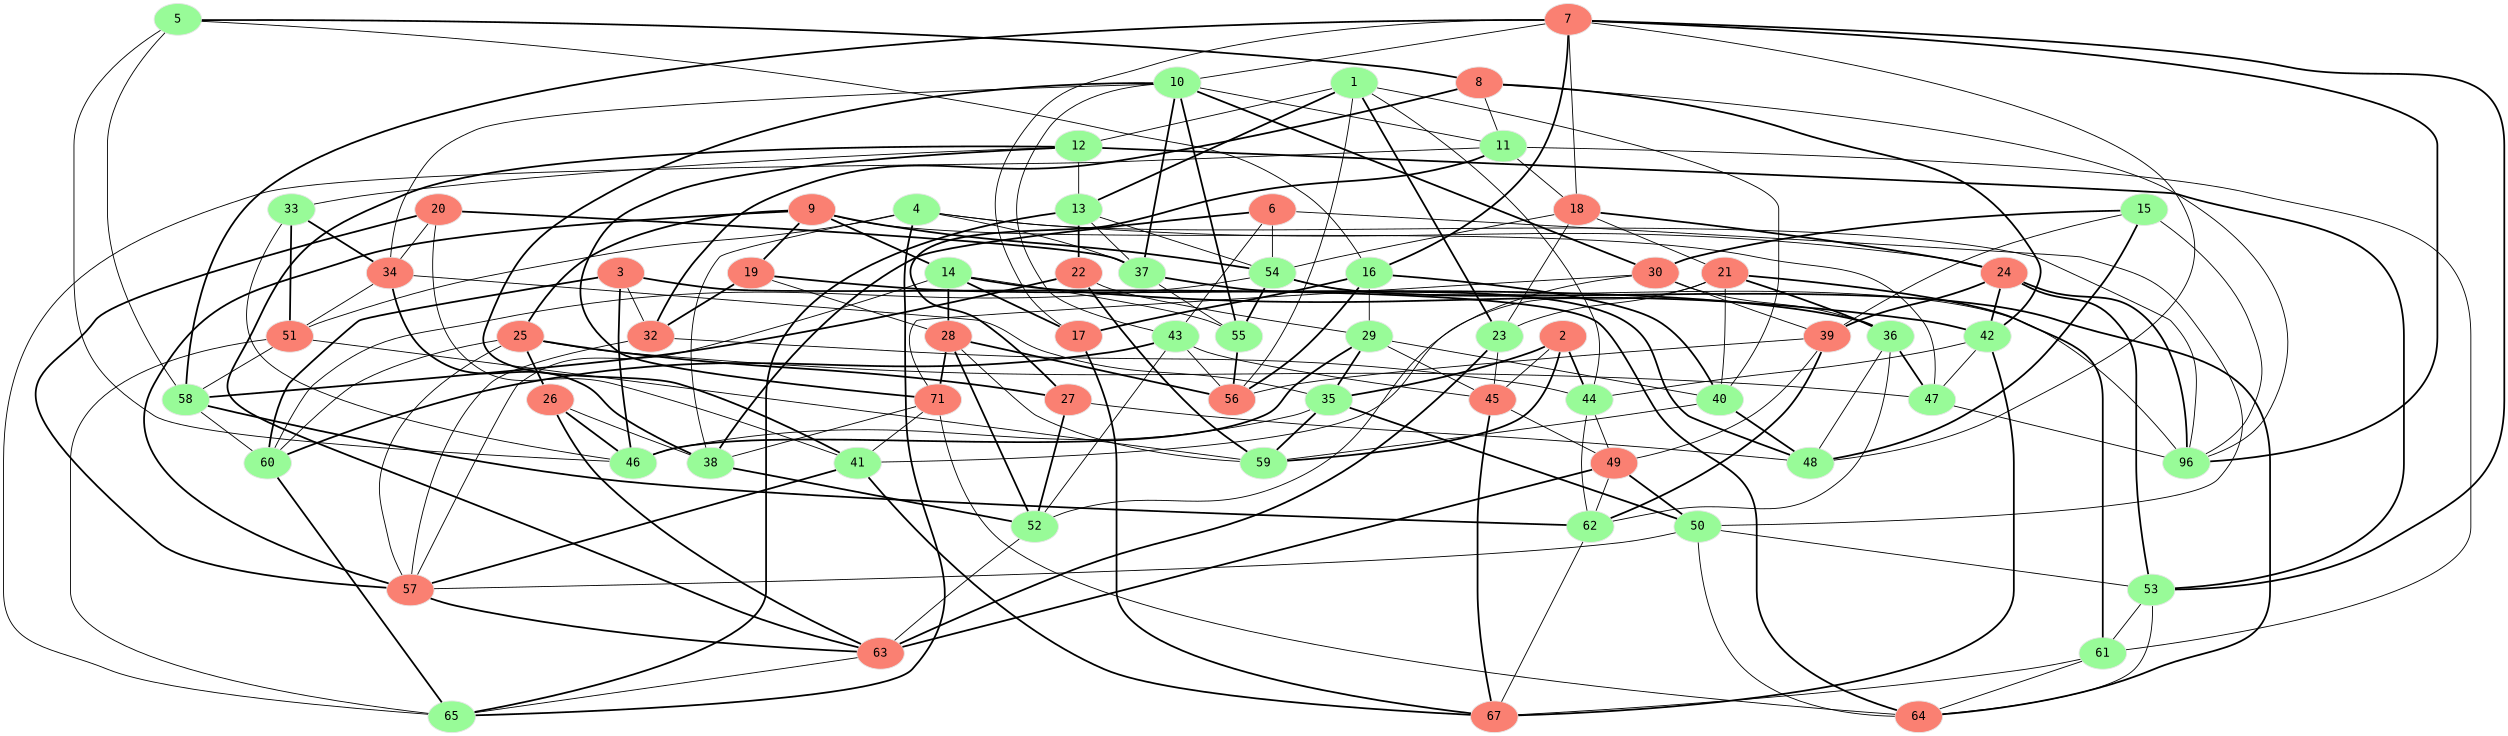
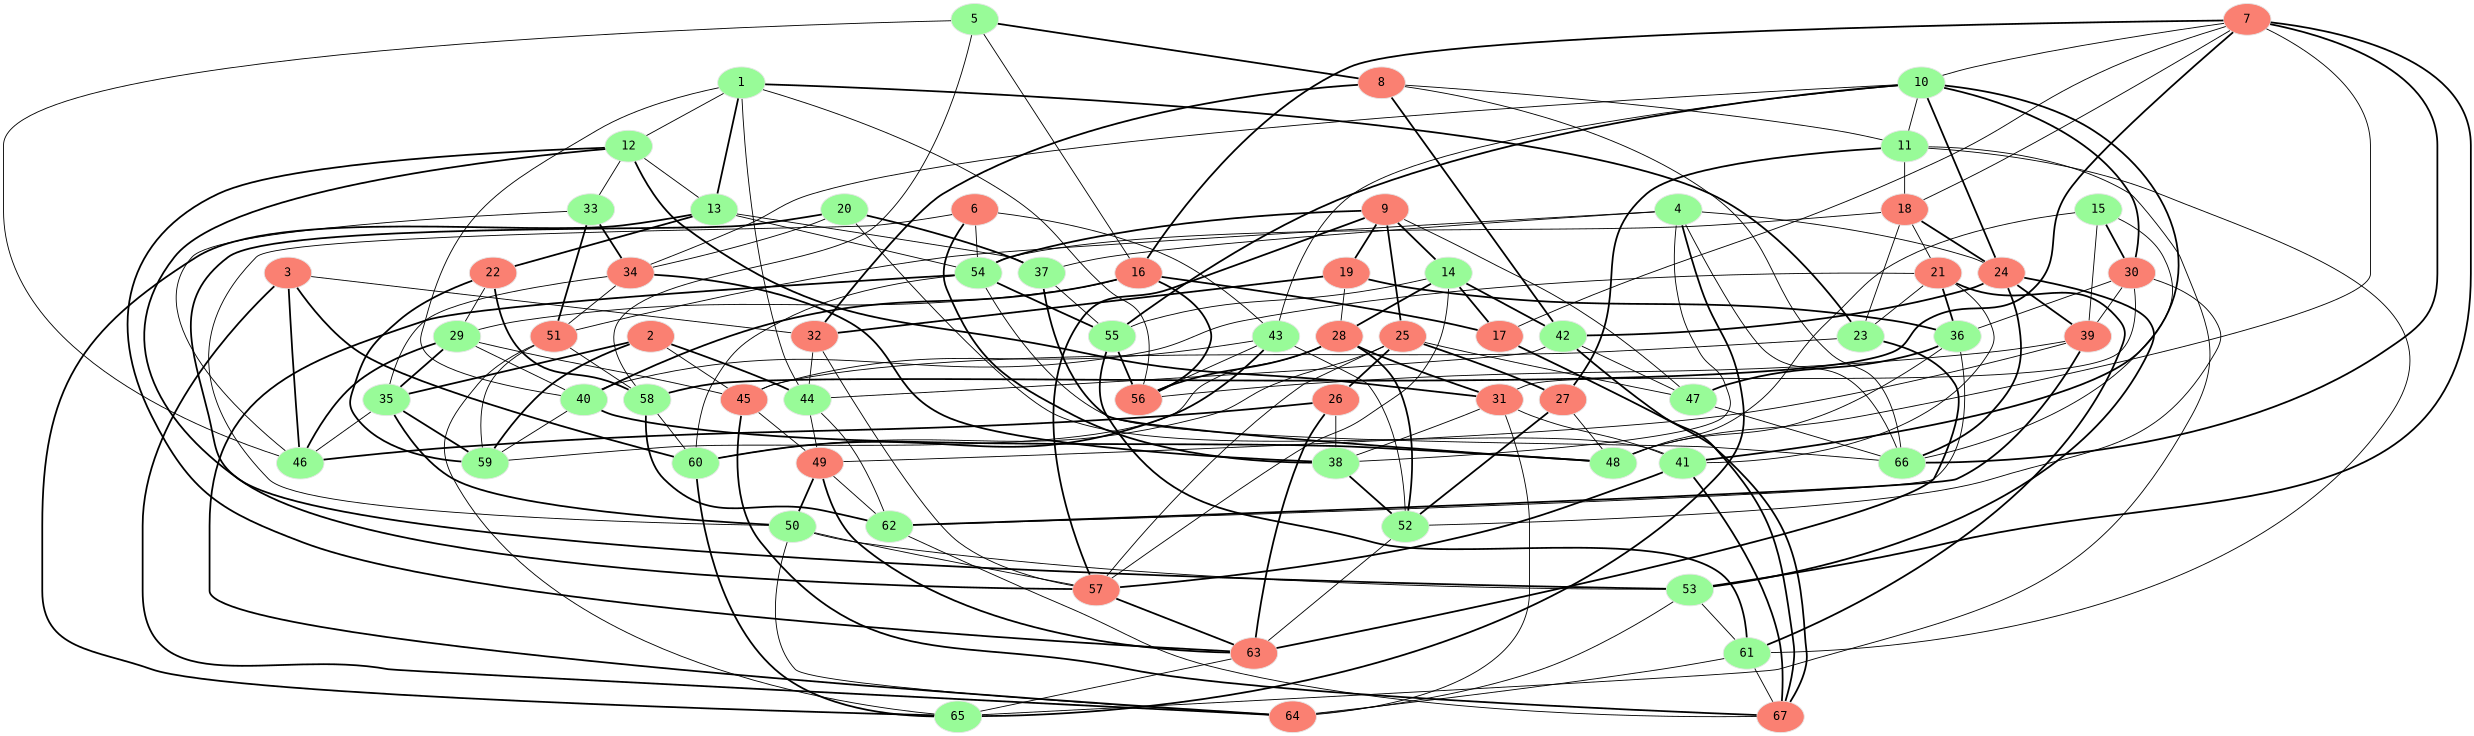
  graph {
    fontname="DejaVu Sans Mono"
    node [color=gray90 fillcolor=palegreen fontname="DejaVu Sans Mono" style=filled]
    edge [fontname="DejaVu Sans Mono" style=solid weight=1.0]
    1
    12
    13
    23
    40
    44
    56 [fillcolor=salmon]
    53
-   31 [fillcolor=salmon label=71]
+   31 [fillcolor=salmon]
    33
    63 [fillcolor=salmon]
    37
    65
    54
    22 [fillcolor=salmon]
    45 [fillcolor=salmon]
    59
    48
    62
    49 [fillcolor=salmon]
    2 [fillcolor=salmon]
    35
    46
    50
    67 [fillcolor=salmon]
    3 [fillcolor=salmon]
    32 [fillcolor=salmon]
    60
    64 [fillcolor=salmon]
    57 [fillcolor=salmon]
    24 [fillcolor=salmon]
    4
    38
    51 [fillcolor=salmon]
-   66 [label=96]
+   66
    42
    39 [fillcolor=salmon]
    55
    52
    58
    5
    8 [fillcolor=salmon]
-   16
+   16 [fillcolor=salmon]
    11
    17 [fillcolor=salmon]
    29
    6 [fillcolor=salmon]
    43
    7 [fillcolor=salmon]
    10
    18 [fillcolor=salmon]
    30 [fillcolor=salmon]
    34 [fillcolor=salmon]
    41
    21 [fillcolor=salmon]
    61
    27 [fillcolor=salmon]
    47
    9 [fillcolor=salmon]
    14
    19 [fillcolor=salmon]
    25 [fillcolor=salmon]
    28 [fillcolor=salmon]
    36
    26 [fillcolor=salmon]
    15
-   20 [fillcolor=salmon]
+   20
    1 -- 12
    1 -- 13 [style=bold]
    1 -- 23 [style=bold]
    1 -- 40
    1 -- 44
    1 -- 56
    12 -- 13
    12 -- 53 [style=bold]
    12 -- 31 [style=bold]
    12 -- 33
    12 -- 63 [style=bold]
    13 -- 37
    13 -- 65 [style=bold]
    13 -- 54
    13 -- 22 [style=bold]
    23 -- 63 [style=bold weight=2.0]
    23 -- 45
    40 -- 59
    40 -- 48 [style=bold]
    44 -- 62
    44 -- 49
    53 -- 64
    53 -- 61
    31 -- 64
    31 -- 38
    31 -- 41
    33 -- 46
    33 -- 51 [style=bold]
    33 -- 34 [style=bold]
    63 -- 65
    37 -- 48 [style=bold]
    37 -- 55
    54 -- 60
    54 -- 64 [style=bold]
    54 -- 66
    54 -- 55 [style=bold]
    22 -- 59 [style=bold]
    22 -- 58 [style=bold]
    22 -- 29
    45 -- 49
    45 -- 67 [style=bold]
    62 -- 67
    49 -- 63 [style=bold]
    49 -- 62
    49 -- 50 [style=bold]
    2 -- 44 [style=bold]
    2 -- 45
    2 -- 59 [style=bold]
    2 -- 35 [style=bold]
    35 -- 59 [style=bold]
    35 -- 46
    35 -- 50 [style=bold]
    50 -- 53
    50 -- 64
    50 -- 57
    3 -- 46 [style=bold]
    3 -- 32
    3 -- 60 [style=bold]
    3 -- 64 [style=bold]
    32 -- 44
    32 -- 57
    60 -- 65 [style=bold]
    57 -- 63 [style=bold]
    24 -- 53 [style=bold]
    24 -- 66 [style=bold]
    24 -- 42 [style=bold]
    24 -- 39 [style=bold]
    4 -- 37
    4 -- 65 [style=bold]
    4 -- 24
    4 -- 38
    4 -- 51
    4 -- 66
    38 -- 52 [style=bold]
    51 -- 65
    51 -- 59
    51 -- 58
    42 -- 44
    42 -- 67 [style=bold]
    42 -- 47
    39 -- 56
    39 -- 62 [style=bold]
    39 -- 49
    55 -- 56 [style=bold]
+   55 -- 61 [style=bold]
    52 -- 63
    58 -- 62 [style=bold]
    58 -- 60
    5 -- 46
    5 -- 58
    5 -- 8 [style=bold]
    5 -- 16
    8 -- 32 [style=bold weight=2.0]
    8 -- 66
    8 -- 42 [style=bold]
    8 -- 11
    16 -- 40 [style=bold]
    16 -- 56 [style=bold]
    16 -- 17 [style=bold]
    16 -- 29
    11 -- 65
    11 -- 18
    11 -- 61
    11 -- 27 [style=bold]
    17 -- 67 [style=bold]
    29 -- 40
    29 -- 45
    29 -- 35 [style=bold]
    29 -- 46 [style=bold]
    6 -- 54
    6 -- 50
    6 -- 38 [style=bold]
    6 -- 43
    43 -- 56
    43 -- 45
    43 -- 60 [style=bold]
    43 -- 52
    7 -- 53 [style=bold]
    7 -- 48
    7 -- 66 [style=bold]
    7 -- 58 [style=bold]
    7 -- 16 [style=bold]
    7 -- 17
    7 -- 10
    7 -- 18
-   10 -- 37 [style=bold]
+   10 -- 24 [style=bold]
    10 -- 55 [style=bold]
    10 -- 11
    10 -- 43
    10 -- 30 [style=bold]
    10 -- 34
    10 -- 41 [style=bold]
    18 -- 23
    18 -- 54
    18 -- 24 [style=bold]
    18 -- 21
    30 -- 31
    30 -- 39
    30 -- 52
    30 -- 36
    34 -- 35
    34 -- 38 [style=bold]
    34 -- 51
    41 -- 67 [style=bold]
    41 -- 57 [style=bold]
    21 -- 23
    21 -- 40
    21 -- 41
    21 -- 61 [style=bold]
    21 -- 36 [style=bold]
    61 -- 67
    61 -- 64
    27 -- 48
    27 -- 52 [style=bold]
    47 -- 66 [weight=2.0]
    9 -- 54 [style=bold]
    9 -- 57 [style=bold]
    9 -- 47
    9 -- 14 [style=bold]
    9 -- 19 [style=bold]
    9 -- 25 [style=bold]
    14 -- 57
    14 -- 42 [style=bold]
    14 -- 55
    14 -- 17 [style=bold]
    14 -- 28 [style=bold]
    19 -- 32 [style=bold]
    19 -- 28
    19 -- 36 [style=bold]
    25 -- 60
    25 -- 57
    25 -- 27 [style=bold]
    25 -- 47
    25 -- 26 [style=bold]
    28 -- 56 [style=bold]
    28 -- 31 [style=bold]
    28 -- 59
    28 -- 52 [style=bold]
    36 -- 48
    36 -- 62
    36 -- 47 [style=bold]
    26 -- 63 [style=bold]
    26 -- 46 [style=bold]
    26 -- 38
-   15 -- 48 [style=bold]
+   15 -- 48
    15 -- 66
    15 -- 39
    15 -- 30 [style=bold]
    20 -- 37 [style=bold]
    20 -- 57 [style=bold]
    20 -- 34
    20 -- 41
  }
